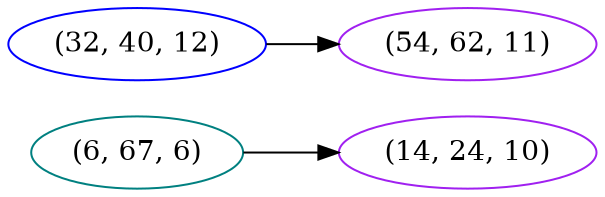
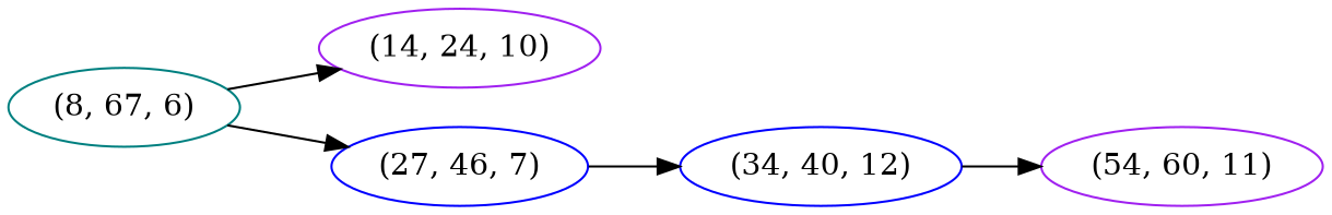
  digraph {
    rankdir=LR
    node [color=purple]
-   "(8, 67, 6)" [color=teal label="(6, 67, 6)"]
+   "(8, 67, 6)" [color=teal]
    n2 [label="(14, 24, 10)"]
-   "(32, 40, 12)" [color=blue]
-   "(54, 62, 11)"
+   "(27, 46, 7)" [color=blue]
+   "(32, 40, 12)" [color=blue label="(34, 40, 12)"]
+   "(54, 62, 11)" [label="(54, 60, 11)"]
    "(8, 67, 6)" -> n2
+   "(8, 67, 6)" -> "(27, 46, 7)"
+   "(27, 46, 7)" -> "(32, 40, 12)"
    "(32, 40, 12)" -> "(54, 62, 11)"
  }
